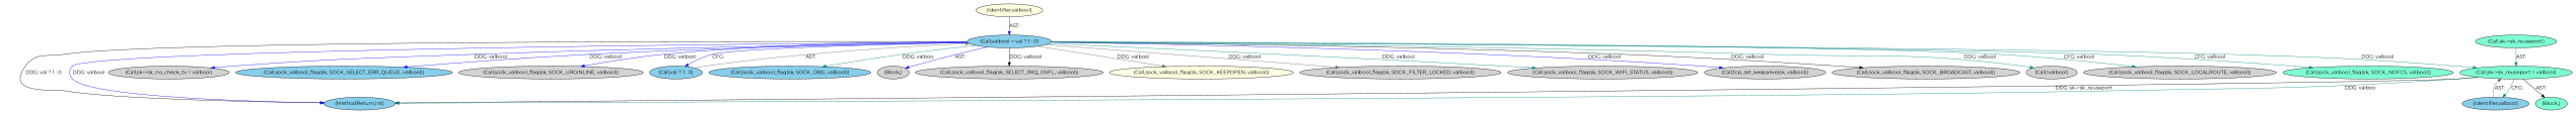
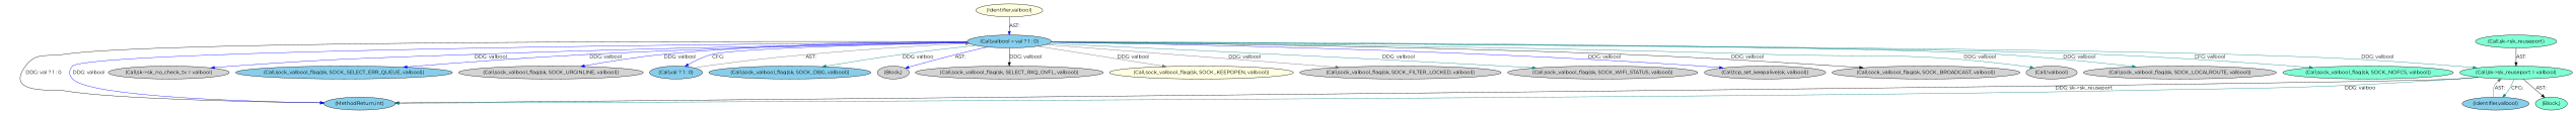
  digraph {
    fontname=Montserrat
    node [fillcolor=lightgrey fontname=Montserrat style=filled]
    edge [color=teal fontname=Montserrat]
    n1 [fillcolor=aquamarine label="(Call,sk->sk_reuseport = valbool)"]
    n2 [fillcolor=aquamarine label="(Block,)"]
    n3 [fillcolor=skyblue label="(Identifier,valbool)"]
    n4 [fillcolor=skyblue label="(MethodReturn,int)"]
    n5 [fillcolor=skyblue label="(Call,valbool = val ? 1 : 0)"]
    n6 [label="(Call,sk->sk_no_check_tx = valbool)"]
    n7 [fillcolor=skyblue label="(Call,sock_valbool_flag(sk, SOCK_SELECT_ERR_QUEUE, valbool))"]
    n8 [label="(Call,sock_valbool_flag(sk, SOCK_URGINLINE, valbool))"]
    n9 [fillcolor=skyblue label="(Call,val ? 1 : 0)"]
    n10 [fillcolor=skyblue label="(Call,sock_valbool_flag(sk, SOCK_DBG, valbool))"]
    n11 [label="(Block,)"]
    n12 [label="(Call,sock_valbool_flag(sk, SELECT_RXQ_OVFL, valbool))"]
    n13 [fillcolor=lightyellow label="(Call,sock_valbool_flag(sk, SOCK_KEEPOPEN, valbool))"]
    n14 [label="(Call,sock_valbool_flag(sk, SOCK_FILTER_LOCKED, valbool))"]
    n15 [label="(Call,sock_valbool_flag(sk, SOCK_WIFI_STATUS, valbool))"]
    n16 [label="(Call,tcp_set_keepalive(sk, valbool))"]
    n17 [label="(Call,sock_valbool_flag(sk, SOCK_BROADCAST, valbool))"]
    n18 [label="(Call,!valbool)"]
    n19 [label="(Call,sock_valbool_flag(sk, SOCK_LOCALROUTE, valbool))"]
    n20 [fillcolor=aquamarine label="(Call,sock_valbool_flag(sk, SOCK_NOFCS, valbool))"]
    n21 [fillcolor=lightyellow label="(Identifier,valbool)"]
    n22 [fillcolor=aquamarine label="(Call,sk->sk_reuseport)"]
    n1 -> n2 [color=black label="AST: "]
    n1 -> n3 [label="CFG: "]
    n1 -> n4 [color=black label="DDG: sk->sk_reuseport"]
    n1 -> n4 [label="DDG: valbool"]
    n3 -> n1 [color=gray40 label="AST: "]
    n5 -> n1 [label="DDG: valbool"]
    n5 -> n4 [color=black label="DDG: val ? 1 : 0"]
    n5 -> n4 [color=blue label="DDG: valbool"]
    n5 -> n6 [color=blue label="DDG: valbool"]
    n5 -> n7 [color=blue label="DDG: valbool"]
    n5 -> n8 [color=blue label="DDG: valbool"]
    n5 -> n9 [color=blue label="CFG: "]
    n5 -> n10 [label="DDG: valbool"]
    n5 -> n11 [color=blue label="AST: "]
    n5 -> n12 [color=black label="DDG: valbool"]
    n5 -> n13 [color=gray40 label="DDG: valbool"]
    n5 -> n14 [color=gray40 label="DDG: valbool"]
    n5 -> n15 [label="DDG: valbool"]
    n5 -> n16 [color=blue label="DDG: valbool"]
    n5 -> n17 [color=black label="DDG: valbool"]
    n5 -> n18 [label="DDG: valbool"]
-   n5 -> n19 [label="CFG: valbool"]
+   n5 -> n19 [label="DDG: valbool"]
    n5 -> n20 [label="CFG: valbool"]
    n9 -> n5 [color=gray40 label="AST: "]
    n21 -> n5 [color=blue label="AST: "]
-   n22 -> n1 [label="AST: "]
+   n22 -> n1 [color=black label="AST: "]
  }
